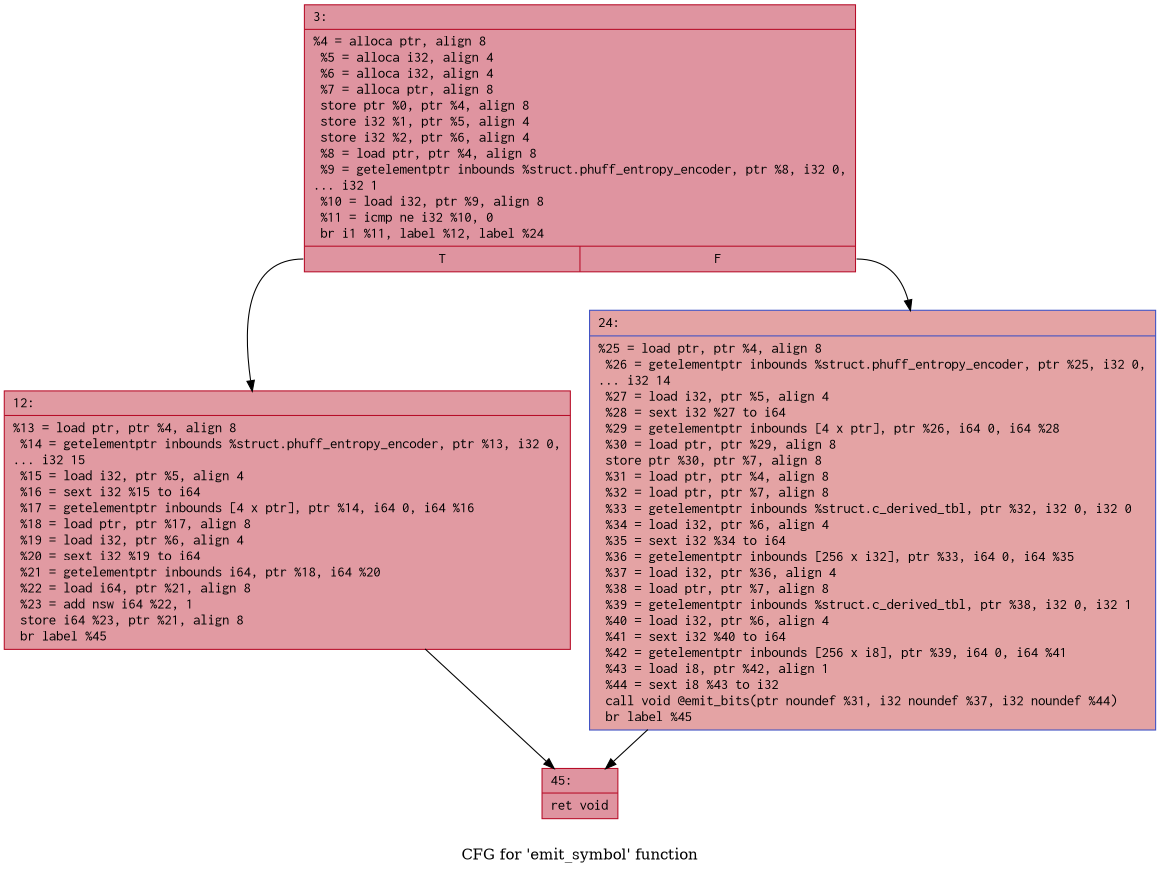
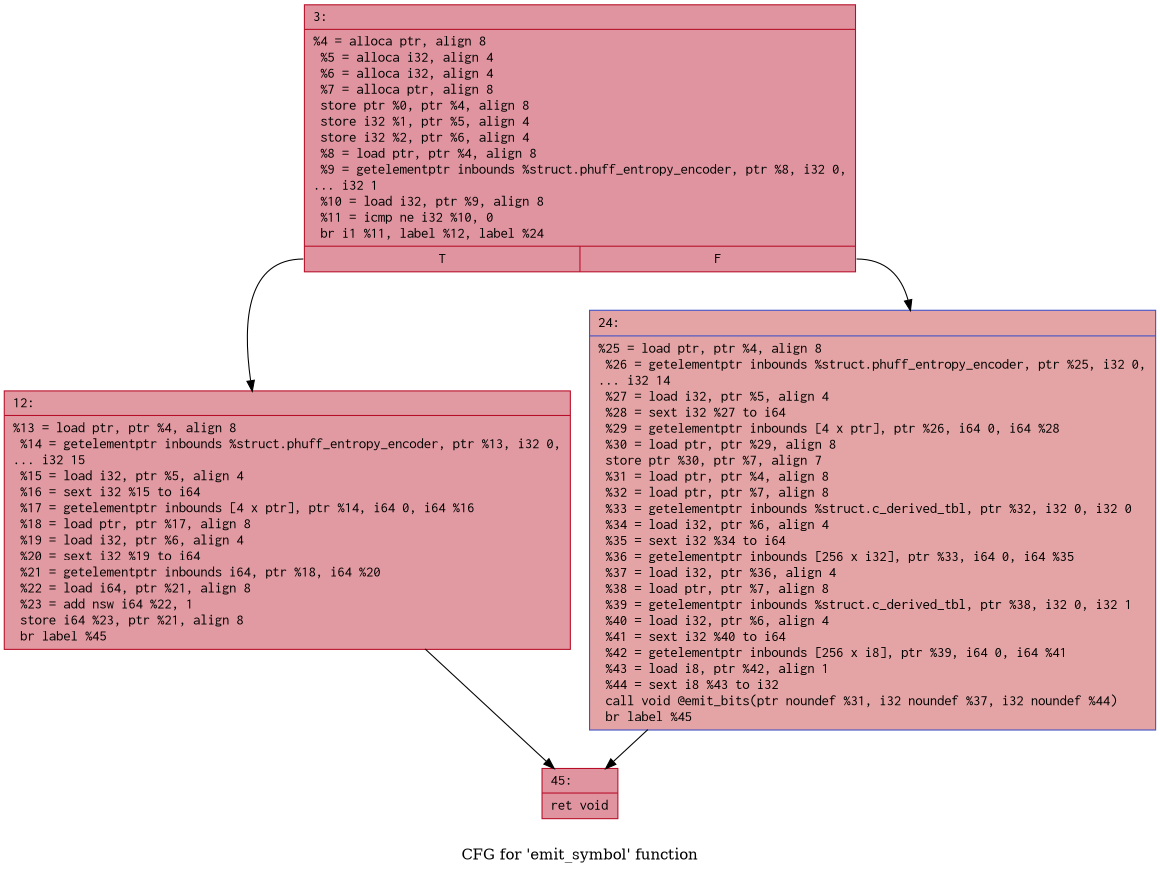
  digraph {
    label="CFG for 'emit_symbol' function"
    node [color="#b70d28ff" fillcolor="#b70d2870" fontname=Courier shape=record style=filled]
    n1 [label="{3:\l|  %4 = alloca ptr, align 8\l  %5 = alloca i32, align 4\l  %6 = alloca i32, align 4\l  %7 = alloca ptr, align 8\l  store ptr %0, ptr %4, align 8\l  store i32 %1, ptr %5, align 4\l  store i32 %2, ptr %6, align 4\l  %8 = load ptr, ptr %4, align 8\l  %9 = getelementptr inbounds %struct.phuff_entropy_encoder, ptr %8, i32 0,\l... i32 1\l  %10 = load i32, ptr %9, align 8\l  %11 = icmp ne i32 %10, 0\l  br i1 %11, label %12, label %24\l|{<s0>T|<s1>F}}"]
    n2 [fillcolor="#bb1b2c70" label="{12:\l|  %13 = load ptr, ptr %4, align 8\l  %14 = getelementptr inbounds %struct.phuff_entropy_encoder, ptr %13, i32 0,\l... i32 15\l  %15 = load i32, ptr %5, align 4\l  %16 = sext i32 %15 to i64\l  %17 = getelementptr inbounds [4 x ptr], ptr %14, i64 0, i64 %16\l  %18 = load ptr, ptr %17, align 8\l  %19 = load i32, ptr %6, align 4\l  %20 = sext i32 %19 to i64\l  %21 = getelementptr inbounds i64, ptr %18, i64 %20\l  %22 = load i64, ptr %21, align 8\l  %23 = add nsw i64 %22, 1\l  store i64 %23, ptr %21, align 8\l  br label %45\l}"]
-   n3 [color="#3d50c3ff" fillcolor="#c32e3170" label="{24:\l|  %25 = load ptr, ptr %4, align 8\l  %26 = getelementptr inbounds %struct.phuff_entropy_encoder, ptr %25, i32 0,\l... i32 14\l  %27 = load i32, ptr %5, align 4\l  %28 = sext i32 %27 to i64\l  %29 = getelementptr inbounds [4 x ptr], ptr %26, i64 0, i64 %28\l  %30 = load ptr, ptr %29, align 8\l  store ptr %30, ptr %7, align 8\l  %31 = load ptr, ptr %4, align 8\l  %32 = load ptr, ptr %7, align 8\l  %33 = getelementptr inbounds %struct.c_derived_tbl, ptr %32, i32 0, i32 0\l  %34 = load i32, ptr %6, align 4\l  %35 = sext i32 %34 to i64\l  %36 = getelementptr inbounds [256 x i32], ptr %33, i64 0, i64 %35\l  %37 = load i32, ptr %36, align 4\l  %38 = load ptr, ptr %7, align 8\l  %39 = getelementptr inbounds %struct.c_derived_tbl, ptr %38, i32 0, i32 1\l  %40 = load i32, ptr %6, align 4\l  %41 = sext i32 %40 to i64\l  %42 = getelementptr inbounds [256 x i8], ptr %39, i64 0, i64 %41\l  %43 = load i8, ptr %42, align 1\l  %44 = sext i8 %43 to i32\l  call void @emit_bits(ptr noundef %31, i32 noundef %37, i32 noundef %44)\l  br label %45\l}"]
+   n3 [color="#3d50c3ff" fillcolor="#c32e3170" label="{24:\l|  %25 = load ptr, ptr %4, align 8\l  %26 = getelementptr inbounds %struct.phuff_entropy_encoder, ptr %25, i32 0,\l... i32 14\l  %27 = load i32, ptr %5, align 4\l  %28 = sext i32 %27 to i64\l  %29 = getelementptr inbounds [4 x ptr], ptr %26, i64 0, i64 %28\l  %30 = load ptr, ptr %29, align 8\l  store ptr %30, ptr %7, align 7\l  %31 = load ptr, ptr %4, align 8\l  %32 = load ptr, ptr %7, align 8\l  %33 = getelementptr inbounds %struct.c_derived_tbl, ptr %32, i32 0, i32 0\l  %34 = load i32, ptr %6, align 4\l  %35 = sext i32 %34 to i64\l  %36 = getelementptr inbounds [256 x i32], ptr %33, i64 0, i64 %35\l  %37 = load i32, ptr %36, align 4\l  %38 = load ptr, ptr %7, align 8\l  %39 = getelementptr inbounds %struct.c_derived_tbl, ptr %38, i32 0, i32 1\l  %40 = load i32, ptr %6, align 4\l  %41 = sext i32 %40 to i64\l  %42 = getelementptr inbounds [256 x i8], ptr %39, i64 0, i64 %41\l  %43 = load i8, ptr %42, align 1\l  %44 = sext i8 %43 to i32\l  call void @emit_bits(ptr noundef %31, i32 noundef %37, i32 noundef %44)\l  br label %45\l}"]
    n4 [label="{45:\l|  ret void\l}"]
    n1 -> n2 [tailport=s0]
    n1 -> n3 [tailport=s1]
    n2 -> n4
    n3 -> n4
  }
